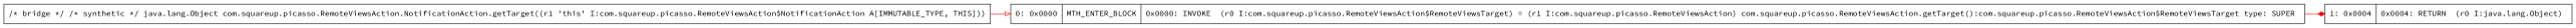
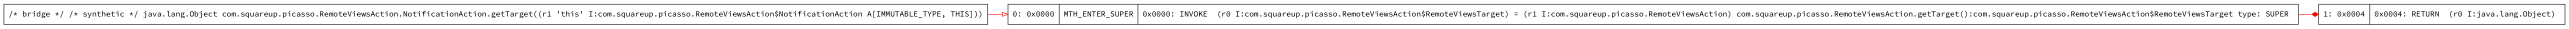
  digraph {
    rankdir=LR
    fontname="Source Code Pro"
    node [shape=record fontname="Source Code Pro"]
    edge [color=red fontname="Source Code Pro"]
-   n1 [label="{0\:\ 0x0000|MTH_ENTER_BLOCK\l|0x0000: INVOKE  (r0 I:com.squareup.picasso.RemoteViewsAction$RemoteViewsTarget) = (r1 I:com.squareup.picasso.RemoteViewsAction) com.squareup.picasso.RemoteViewsAction.getTarget():com.squareup.picasso.RemoteViewsAction$RemoteViewsTarget type: SUPER \l}"]
+   n1 [label="{0\:\ 0x0000|MTH_ENTER_SUPER\l|0x0000: INVOKE  (r0 I:com.squareup.picasso.RemoteViewsAction$RemoteViewsTarget) = (r1 I:com.squareup.picasso.RemoteViewsAction) com.squareup.picasso.RemoteViewsAction.getTarget():com.squareup.picasso.RemoteViewsAction$RemoteViewsTarget type: SUPER \l}"]
    n2 [label="{1\:\ 0x0004|0x0004: RETURN  (r0 I:java.lang.Object) \l}"]
    n3 [label="{\/* bridge *\/ \/* synthetic *\/ java.lang.Object com.squareup.picasso.RemoteViewsAction.NotificationAction.getTarget((r1 'this' I:com.squareup.picasso.RemoteViewsAction$NotificationAction A[IMMUTABLE_TYPE, THIS])) }"]
    n1 -> n2 [arrowhead=diamond]
    n3 -> n1 [arrowhead=onormal]
  }
